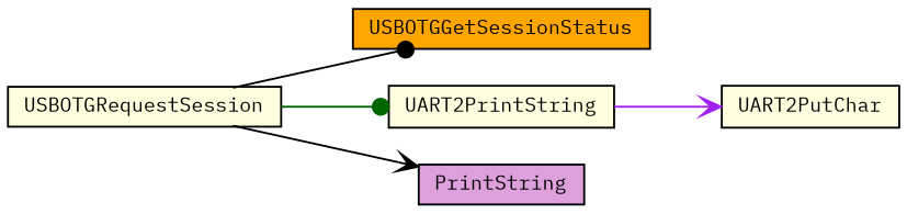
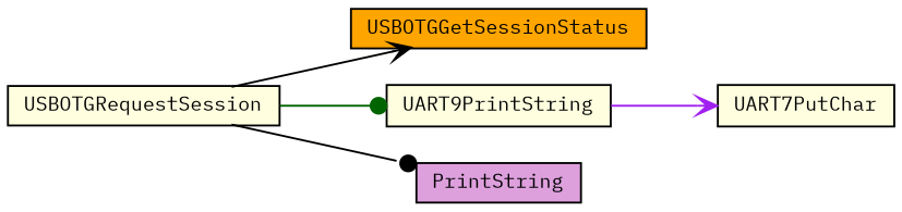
  digraph {
    fontname="IBM Plex Mono"
    rankdir=LR
    node [color=black fillcolor=lightyellow fontname="IBM Plex Mono" fontsize=10 shape=record style=filled]
    edge [arrowhead=dot color=black fontname="IBM Plex Mono" fontsize=10 labelfontname=Helvetica labelfontsize=10 style=solid]
    n1 [fontcolor=black height=0.2 label=USBOTGRequestSession width=0.4]
    n2 [fillcolor=orange height=0.2 label=USBOTGGetSessionStatus width=0.4]
-   n3 [height=0.2 label=UART2PrintString width=0.4]
+   n3 [height=0.2 label=UART9PrintString width=0.4]
    n4 [fillcolor=plum height=0.2 label=PrintString width=0.4]
-   n5 [height=0.2 label=UART2PutChar width=0.4]
-   n1 -> n2
+   n5 [height=0.2 label=UART7PutChar width=0.4]
+   n1 -> n2 [arrowhead=vee]
    n1 -> n3 [color=darkgreen]
-   n1 -> n4 [arrowhead=vee]
+   n1 -> n4
    n3 -> n5 [arrowhead=vee color=purple]
  }
